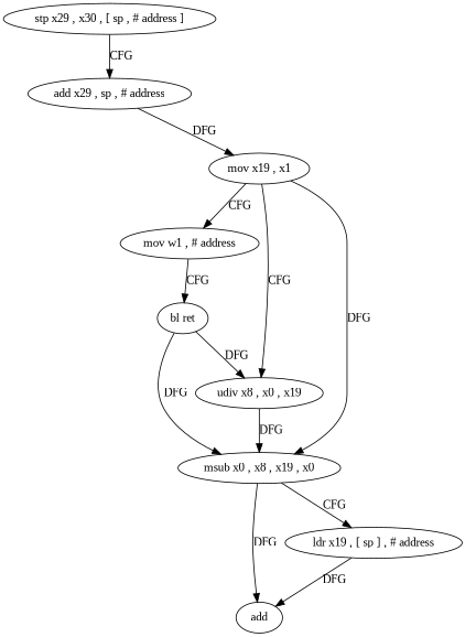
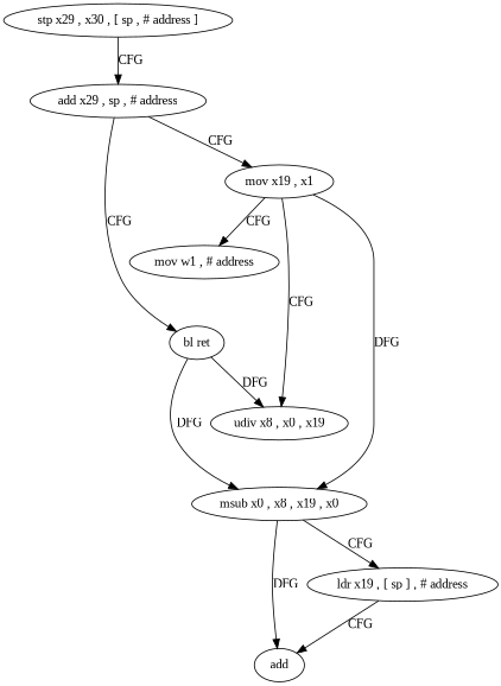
  digraph {
    fontname="Liberation Serif"
    node [fontname="Liberation Serif"]
    edge [fontname="Liberation Serif"]
    n1 [label="stp x29 , x30 , [ sp , # address ]"]
    n2 [label="add x29 , sp , # address"]
    n3 [label="mov x19 , x1"]
    n4 [label="mov w1 , # address"]
    n5 [label="udiv x8 , x0 , x19"]
    n6 [label="msub x0 , x8 , x19 , x0"]
    n7 [label="bl ret"]
    n8 [label="ldr x19 , [ sp ] , # address"]
    n9 [label=add]
    n1 -> n2 [label=CFG]
-   n2 -> n3 [label=DFG]
+   n2 -> n3 [label=CFG]
    n3 -> n4 [label=CFG]
    n3 -> n5 [label=CFG]
    n3 -> n6 [label=DFG]
-   n4 -> n7 [label=CFG]
-   n5 -> n6 [label=DFG]
+   n2 -> n7 [label=CFG]
    n6 -> n8 [label=CFG]
    n6 -> n9 [label=DFG]
    n7 -> n5 [label=DFG]
    n7 -> n6 [label=DFG]
-   n8 -> n9 [label=DFG]
+   n8 -> n9 [label=CFG]
  }
